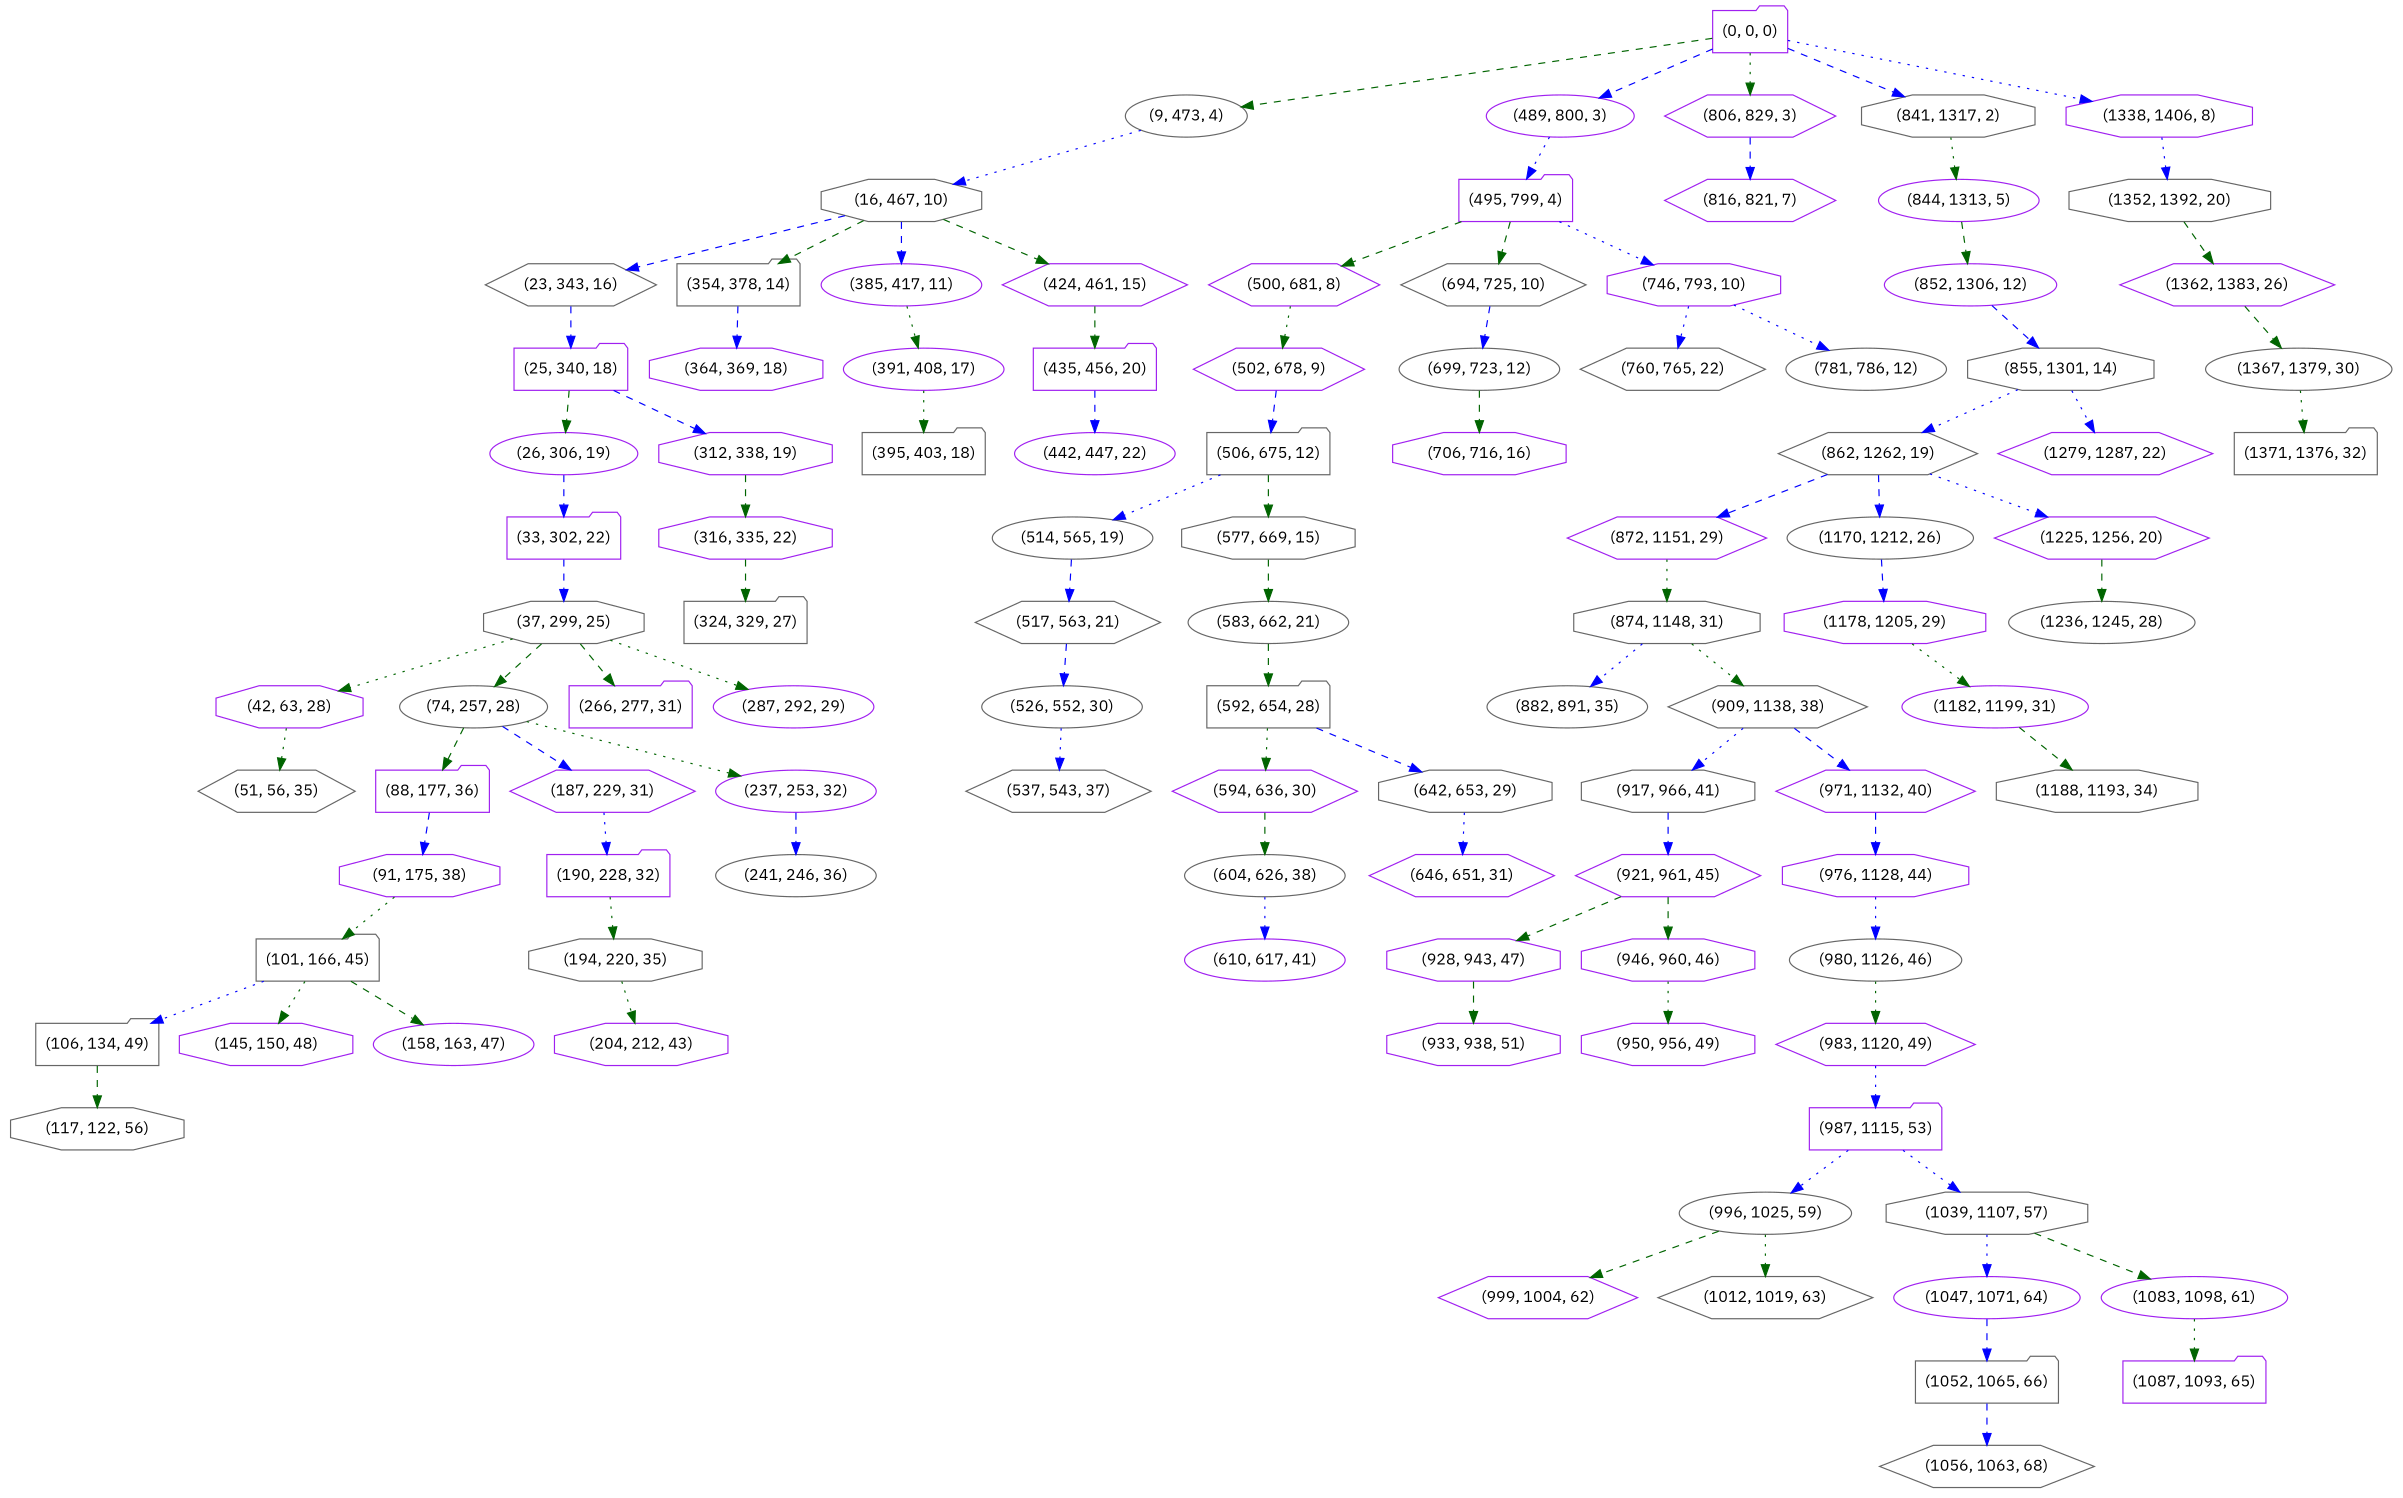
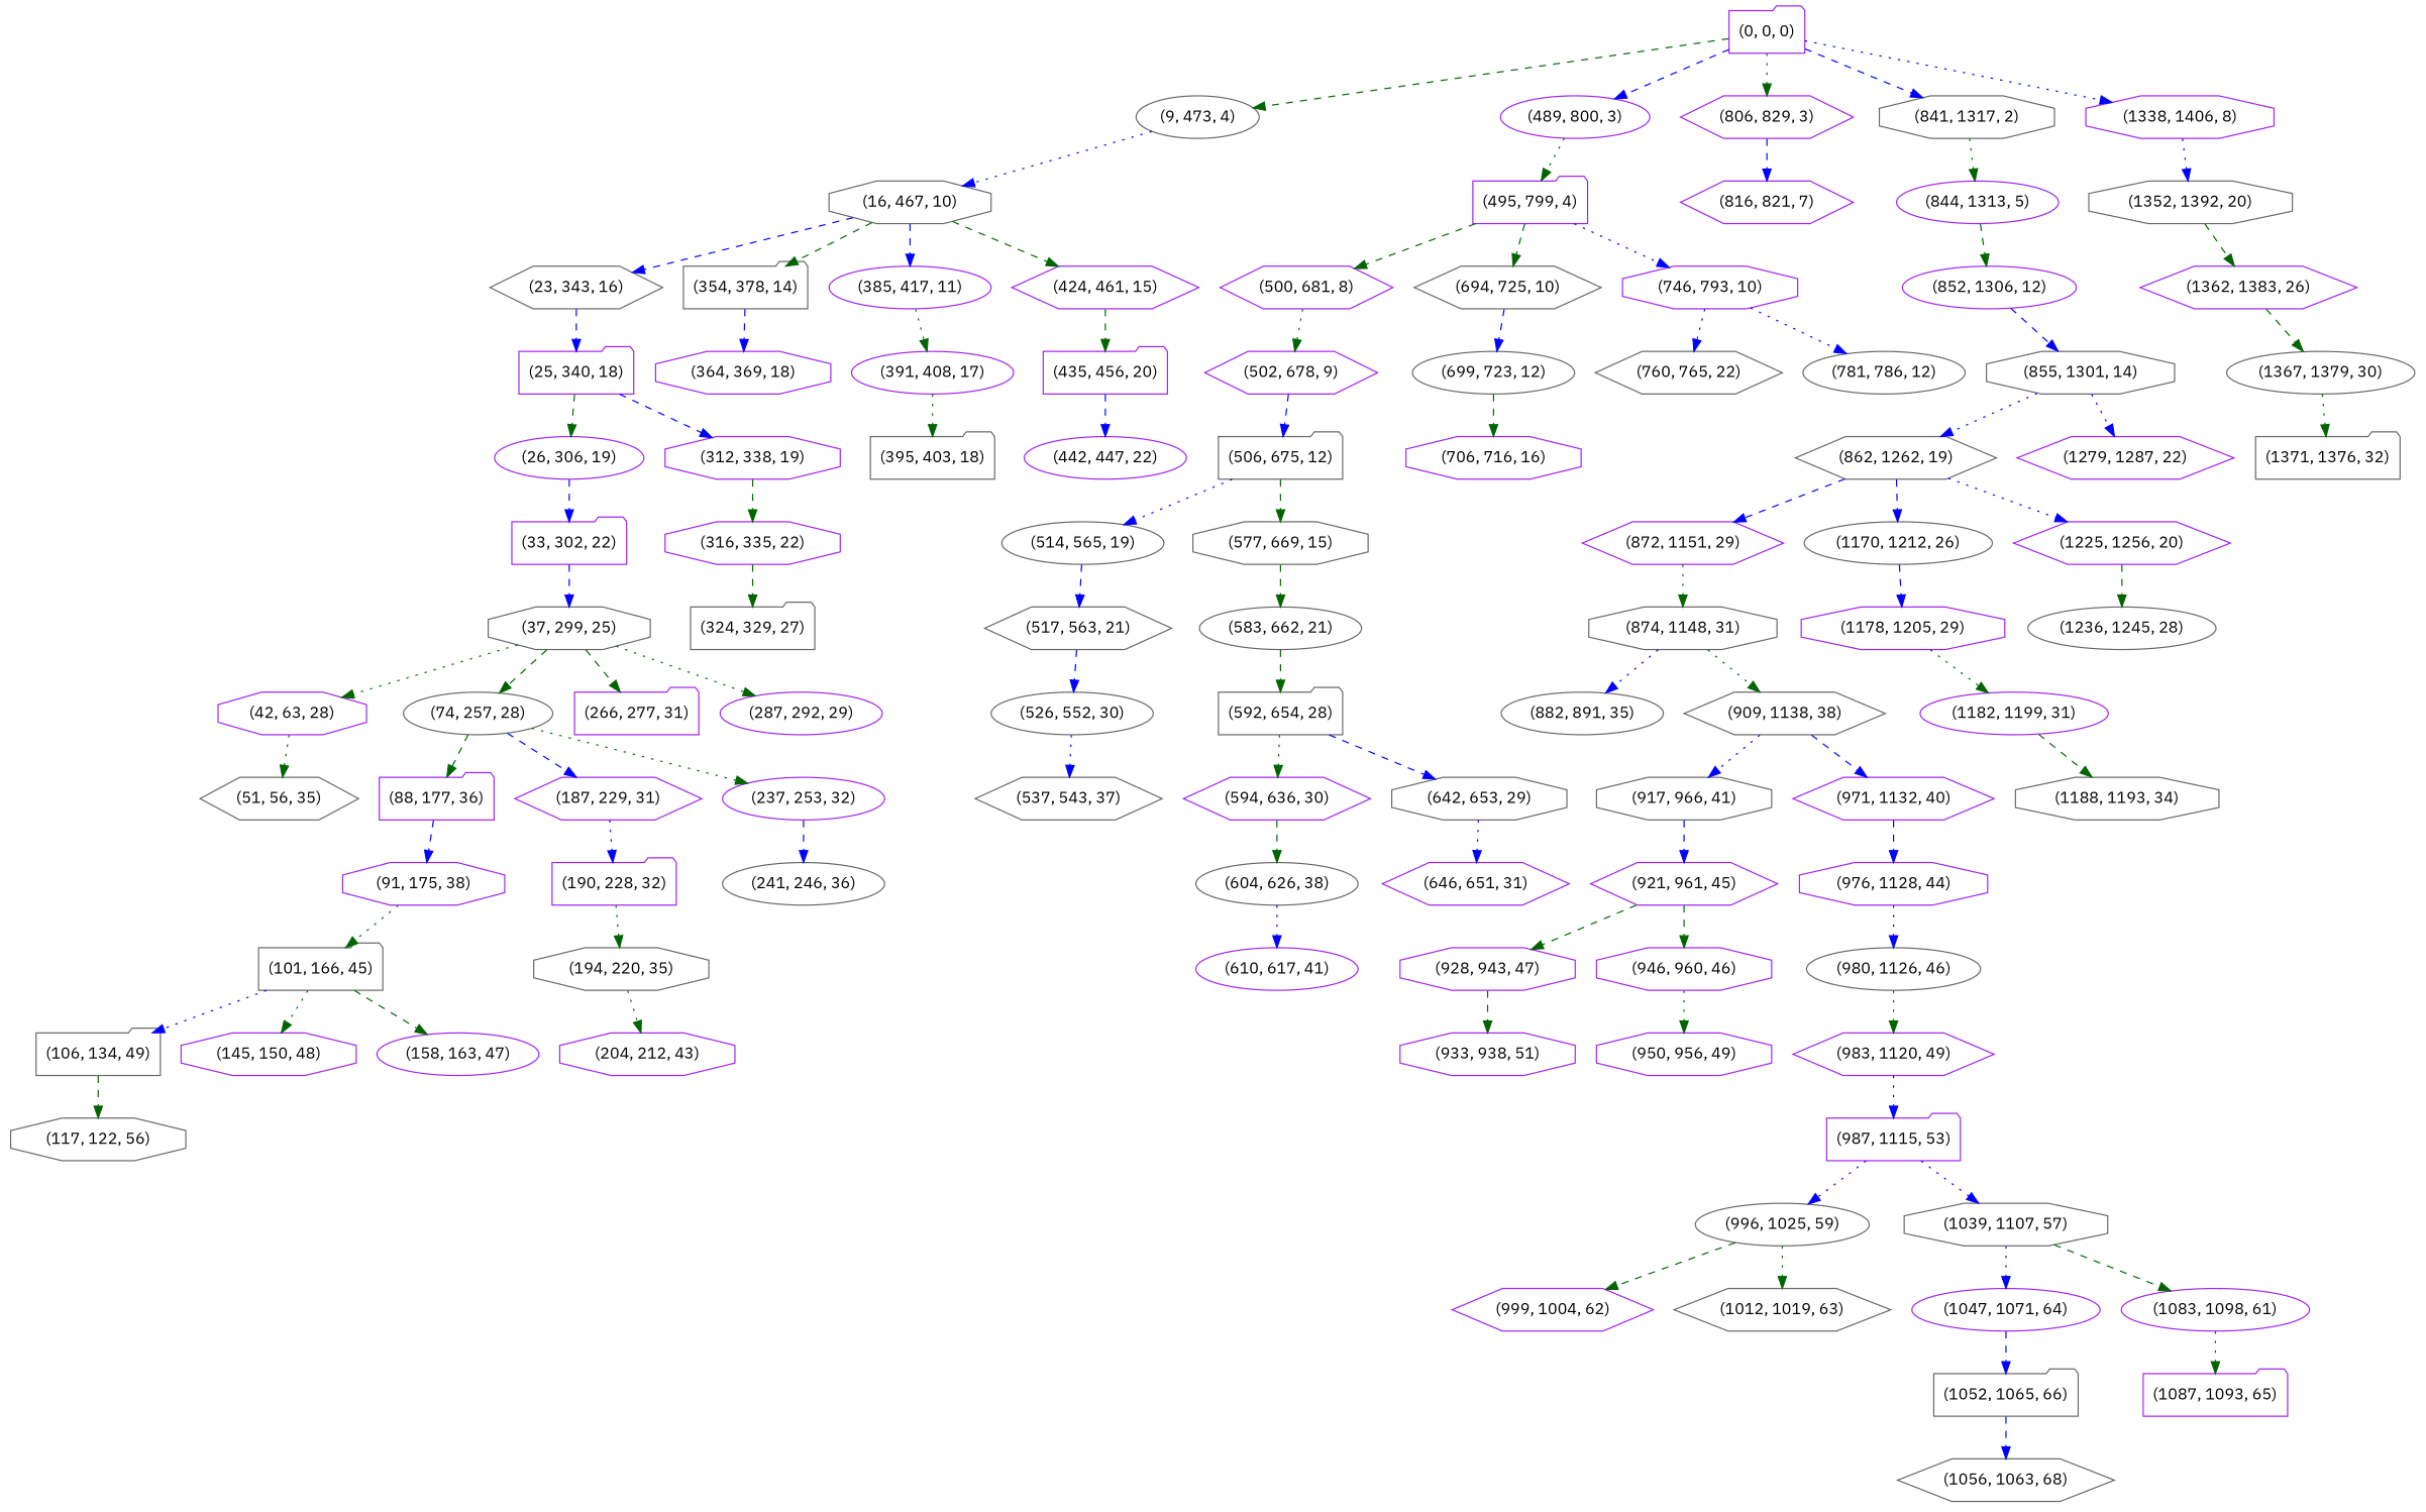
  digraph {
    fontname="IBM Plex Sans"
    node [color=purple fontname="IBM Plex Sans" shape=ellipse]
    edge [color=darkgreen fontname="IBM Plex Sans" style=dashed]
    "(0, 0, 0)" [shape=folder]
    "(9, 473, 4)" [color=gray40]
    "(489, 800, 3)"
    "(806, 829, 3)" [shape=hexagon]
    "(841, 1317, 2)" [color=gray40 shape=octagon]
    "(1338, 1406, 8)" [shape=octagon]
    "(16, 467, 10)" [color=gray40 shape=octagon]
    "(495, 799, 4)" [shape=folder]
    "(816, 821, 7)" [shape=hexagon]
    "(844, 1313, 5)"
    "(1352, 1392, 20)" [color=gray40 shape=octagon]
    "(23, 343, 16)" [color=gray40 shape=hexagon]
    "(354, 378, 14)" [color=gray40 shape=folder]
    "(385, 417, 11)"
    "(424, 461, 15)" [shape=hexagon]
    "(25, 340, 18)" [shape=folder]
    "(364, 369, 18)" [shape=octagon]
    "(391, 408, 17)"
    "(435, 456, 20)" [shape=folder]
    "(26, 306, 19)"
    "(312, 338, 19)" [shape=octagon]
    "(33, 302, 22)" [shape=folder]
    "(316, 335, 22)" [shape=octagon]
    "(37, 299, 25)" [color=gray40 shape=octagon]
    "(42, 63, 28)" [shape=octagon]
    "(74, 257, 28)" [color=gray40]
    "(266, 277, 31)" [shape=folder]
    "(287, 292, 29)"
    "(51, 56, 35)" [color=gray40 shape=hexagon]
    "(88, 177, 36)" [shape=folder]
    "(187, 229, 31)" [shape=hexagon]
    "(237, 253, 32)"
    "(91, 175, 38)" [shape=octagon]
    "(190, 228, 32)" [shape=folder]
    "(241, 246, 36)" [color=gray40]
    "(101, 166, 45)" [color=gray40 shape=folder]
    "(106, 134, 49)" [color=gray40 shape=folder]
    "(145, 150, 48)" [shape=octagon]
    "(158, 163, 47)"
    "(117, 122, 56)" [color=gray40 shape=octagon]
    "(194, 220, 35)" [color=gray40 shape=octagon]
    "(204, 212, 43)" [shape=octagon]
    "(324, 329, 27)" [color=gray40 shape=folder]
    "(395, 403, 18)" [color=gray40 shape=folder]
    "(442, 447, 22)"
    "(500, 681, 8)" [shape=hexagon]
    "(694, 725, 10)" [color=gray40 shape=hexagon]
    "(746, 793, 10)" [shape=octagon]
    "(502, 678, 9)" [shape=hexagon]
    "(699, 723, 12)" [color=gray40]
    "(760, 765, 22)" [color=gray40 shape=hexagon]
    "(781, 786, 12)" [color=gray40]
    "(506, 675, 12)" [color=gray40 shape=folder]
    "(514, 565, 19)" [color=gray40]
    "(577, 669, 15)" [color=gray40 shape=octagon]
    "(517, 563, 21)" [color=gray40 shape=hexagon]
    "(583, 662, 21)" [color=gray40]
    "(526, 552, 30)" [color=gray40]
    "(537, 543, 37)" [color=gray40 shape=hexagon]
    "(592, 654, 28)" [color=gray40 shape=folder]
    "(594, 636, 30)" [shape=hexagon]
    "(642, 653, 29)" [color=gray40 shape=octagon]
    "(604, 626, 38)" [color=gray40]
    "(646, 651, 31)" [shape=hexagon]
    "(610, 617, 41)"
    "(706, 716, 16)" [shape=octagon]
    "(852, 1306, 12)"
    "(855, 1301, 14)" [color=gray40 shape=octagon]
    "(862, 1262, 19)" [color=gray40 shape=hexagon]
    "(1279, 1287, 22)" [shape=hexagon]
    "(872, 1151, 29)" [shape=hexagon]
    "(1170, 1212, 26)" [color=gray40]
    "(1225, 1256, 20)" [shape=hexagon]
    "(874, 1148, 31)" [color=gray40 shape=octagon]
    "(1178, 1205, 29)" [shape=octagon]
    "(1236, 1245, 28)" [color=gray40]
    "(882, 891, 35)" [color=gray40]
    "(909, 1138, 38)" [color=gray40 shape=hexagon]
    "(917, 966, 41)" [color=gray40 shape=octagon]
    "(971, 1132, 40)" [shape=hexagon]
    "(921, 961, 45)" [shape=hexagon]
    "(976, 1128, 44)" [shape=octagon]
    "(928, 943, 47)" [shape=octagon]
    "(946, 960, 46)" [shape=octagon]
    "(933, 938, 51)" [shape=octagon]
    "(950, 956, 49)" [shape=octagon]
    "(980, 1126, 46)" [color=gray40]
    "(983, 1120, 49)" [shape=hexagon]
    "(987, 1115, 53)" [shape=folder]
    "(996, 1025, 59)" [color=gray40]
    "(1039, 1107, 57)" [color=gray40 shape=octagon]
    "(999, 1004, 62)" [shape=hexagon]
    "(1012, 1019, 63)" [color=gray40 shape=hexagon]
    "(1047, 1071, 64)"
    "(1083, 1098, 61)"
    "(1052, 1065, 66)" [color=gray40 shape=folder]
    "(1087, 1093, 65)" [shape=folder]
    "(1056, 1063, 68)" [color=gray40 shape=hexagon]
    "(1182, 1199, 31)"
    "(1188, 1193, 34)" [color=gray40 shape=octagon]
    "(1362, 1383, 26)" [shape=hexagon]
    "(1367, 1379, 30)" [color=gray40]
    "(1371, 1376, 32)" [color=gray40 shape=folder]
    "(0, 0, 0)" -> "(9, 473, 4)"
    "(0, 0, 0)" -> "(489, 800, 3)" [color=blue]
    "(0, 0, 0)" -> "(806, 829, 3)" [style=dotted]
    "(0, 0, 0)" -> "(841, 1317, 2)" [color=blue]
    "(0, 0, 0)" -> "(1338, 1406, 8)" [color=blue style=dotted]
    "(9, 473, 4)" -> "(16, 467, 10)" [color=blue style=dotted]
-   "(489, 800, 3)" -> "(495, 799, 4)" [color=blue style=dotted]
+   "(489, 800, 3)" -> "(495, 799, 4)" [style=dotted]
    "(806, 829, 3)" -> "(816, 821, 7)" [color=blue]
    "(841, 1317, 2)" -> "(844, 1313, 5)" [style=dotted]
    "(1338, 1406, 8)" -> "(1352, 1392, 20)" [color=blue style=dotted]
    "(16, 467, 10)" -> "(23, 343, 16)" [color=blue]
    "(16, 467, 10)" -> "(354, 378, 14)"
    "(16, 467, 10)" -> "(385, 417, 11)" [color=blue]
    "(16, 467, 10)" -> "(424, 461, 15)"
    "(495, 799, 4)" -> "(500, 681, 8)"
    "(495, 799, 4)" -> "(694, 725, 10)"
    "(495, 799, 4)" -> "(746, 793, 10)" [color=blue style=dotted]
    "(844, 1313, 5)" -> "(852, 1306, 12)"
    "(1352, 1392, 20)" -> "(1362, 1383, 26)"
    "(23, 343, 16)" -> "(25, 340, 18)" [color=blue]
    "(354, 378, 14)" -> "(364, 369, 18)" [color=blue]
    "(385, 417, 11)" -> "(391, 408, 17)" [style=dotted]
    "(424, 461, 15)" -> "(435, 456, 20)"
    "(25, 340, 18)" -> "(26, 306, 19)"
    "(25, 340, 18)" -> "(312, 338, 19)" [color=blue]
    "(391, 408, 17)" -> "(395, 403, 18)" [style=dotted]
    "(435, 456, 20)" -> "(442, 447, 22)" [color=blue]
    "(26, 306, 19)" -> "(33, 302, 22)" [color=blue]
    "(312, 338, 19)" -> "(316, 335, 22)"
    "(33, 302, 22)" -> "(37, 299, 25)" [color=blue]
    "(316, 335, 22)" -> "(324, 329, 27)"
    "(37, 299, 25)" -> "(42, 63, 28)" [style=dotted]
    "(37, 299, 25)" -> "(74, 257, 28)"
    "(37, 299, 25)" -> "(266, 277, 31)"
    "(37, 299, 25)" -> "(287, 292, 29)" [style=dotted]
    "(42, 63, 28)" -> "(51, 56, 35)" [style=dotted]
    "(74, 257, 28)" -> "(88, 177, 36)"
    "(74, 257, 28)" -> "(187, 229, 31)" [color=blue]
    "(74, 257, 28)" -> "(237, 253, 32)" [style=dotted]
    "(88, 177, 36)" -> "(91, 175, 38)" [color=blue]
    "(187, 229, 31)" -> "(190, 228, 32)" [color=blue style=dotted]
    "(237, 253, 32)" -> "(241, 246, 36)" [color=blue]
    "(91, 175, 38)" -> "(101, 166, 45)" [style=dotted]
    "(190, 228, 32)" -> "(194, 220, 35)" [style=dotted]
    "(101, 166, 45)" -> "(106, 134, 49)" [color=blue style=dotted]
    "(101, 166, 45)" -> "(145, 150, 48)" [style=dotted]
    "(101, 166, 45)" -> "(158, 163, 47)"
    "(106, 134, 49)" -> "(117, 122, 56)"
    "(194, 220, 35)" -> "(204, 212, 43)" [style=dotted]
    "(500, 681, 8)" -> "(502, 678, 9)" [style=dotted]
    "(694, 725, 10)" -> "(699, 723, 12)" [color=blue]
    "(746, 793, 10)" -> "(760, 765, 22)" [color=blue style=dotted]
    "(746, 793, 10)" -> "(781, 786, 12)" [color=blue style=dotted]
    "(502, 678, 9)" -> "(506, 675, 12)" [color=blue]
    "(699, 723, 12)" -> "(706, 716, 16)"
    "(506, 675, 12)" -> "(514, 565, 19)" [color=blue style=dotted]
    "(506, 675, 12)" -> "(577, 669, 15)"
    "(514, 565, 19)" -> "(517, 563, 21)" [color=blue]
    "(577, 669, 15)" -> "(583, 662, 21)"
    "(517, 563, 21)" -> "(526, 552, 30)" [color=blue]
    "(583, 662, 21)" -> "(592, 654, 28)"
    "(526, 552, 30)" -> "(537, 543, 37)" [color=blue style=dotted]
    "(592, 654, 28)" -> "(594, 636, 30)" [style=dotted]
    "(592, 654, 28)" -> "(642, 653, 29)" [color=blue]
    "(594, 636, 30)" -> "(604, 626, 38)"
    "(642, 653, 29)" -> "(646, 651, 31)" [color=blue style=dotted]
    "(604, 626, 38)" -> "(610, 617, 41)" [color=blue style=dotted]
    "(852, 1306, 12)" -> "(855, 1301, 14)" [color=blue]
    "(855, 1301, 14)" -> "(862, 1262, 19)" [color=blue style=dotted]
    "(855, 1301, 14)" -> "(1279, 1287, 22)" [color=blue style=dotted]
    "(862, 1262, 19)" -> "(872, 1151, 29)" [color=blue]
    "(862, 1262, 19)" -> "(1170, 1212, 26)" [color=blue]
    "(862, 1262, 19)" -> "(1225, 1256, 20)" [color=blue style=dotted]
    "(872, 1151, 29)" -> "(874, 1148, 31)" [style=dotted]
    "(1170, 1212, 26)" -> "(1178, 1205, 29)" [color=blue]
    "(1225, 1256, 20)" -> "(1236, 1245, 28)"
    "(874, 1148, 31)" -> "(882, 891, 35)" [color=blue style=dotted]
    "(874, 1148, 31)" -> "(909, 1138, 38)" [style=dotted]
    "(1178, 1205, 29)" -> "(1182, 1199, 31)" [style=dotted]
    "(909, 1138, 38)" -> "(917, 966, 41)" [color=blue style=dotted]
    "(909, 1138, 38)" -> "(971, 1132, 40)" [color=blue]
    "(917, 966, 41)" -> "(921, 961, 45)" [color=blue]
    "(971, 1132, 40)" -> "(976, 1128, 44)" [color=blue]
    "(921, 961, 45)" -> "(928, 943, 47)"
    "(921, 961, 45)" -> "(946, 960, 46)"
    "(976, 1128, 44)" -> "(980, 1126, 46)" [color=blue style=dotted]
    "(928, 943, 47)" -> "(933, 938, 51)"
    "(946, 960, 46)" -> "(950, 956, 49)" [style=dotted]
    "(980, 1126, 46)" -> "(983, 1120, 49)" [style=dotted]
    "(983, 1120, 49)" -> "(987, 1115, 53)" [color=blue style=dotted]
    "(987, 1115, 53)" -> "(996, 1025, 59)" [color=blue style=dotted]
    "(987, 1115, 53)" -> "(1039, 1107, 57)" [color=blue style=dotted]
    "(996, 1025, 59)" -> "(999, 1004, 62)"
    "(996, 1025, 59)" -> "(1012, 1019, 63)" [style=dotted]
    "(1039, 1107, 57)" -> "(1047, 1071, 64)" [color=blue style=dotted]
    "(1039, 1107, 57)" -> "(1083, 1098, 61)"
    "(1047, 1071, 64)" -> "(1052, 1065, 66)" [color=blue]
    "(1083, 1098, 61)" -> "(1087, 1093, 65)" [style=dotted]
    "(1052, 1065, 66)" -> "(1056, 1063, 68)" [color=blue]
    "(1182, 1199, 31)" -> "(1188, 1193, 34)"
    "(1362, 1383, 26)" -> "(1367, 1379, 30)"
    "(1367, 1379, 30)" -> "(1371, 1376, 32)" [style=dotted]
  }
